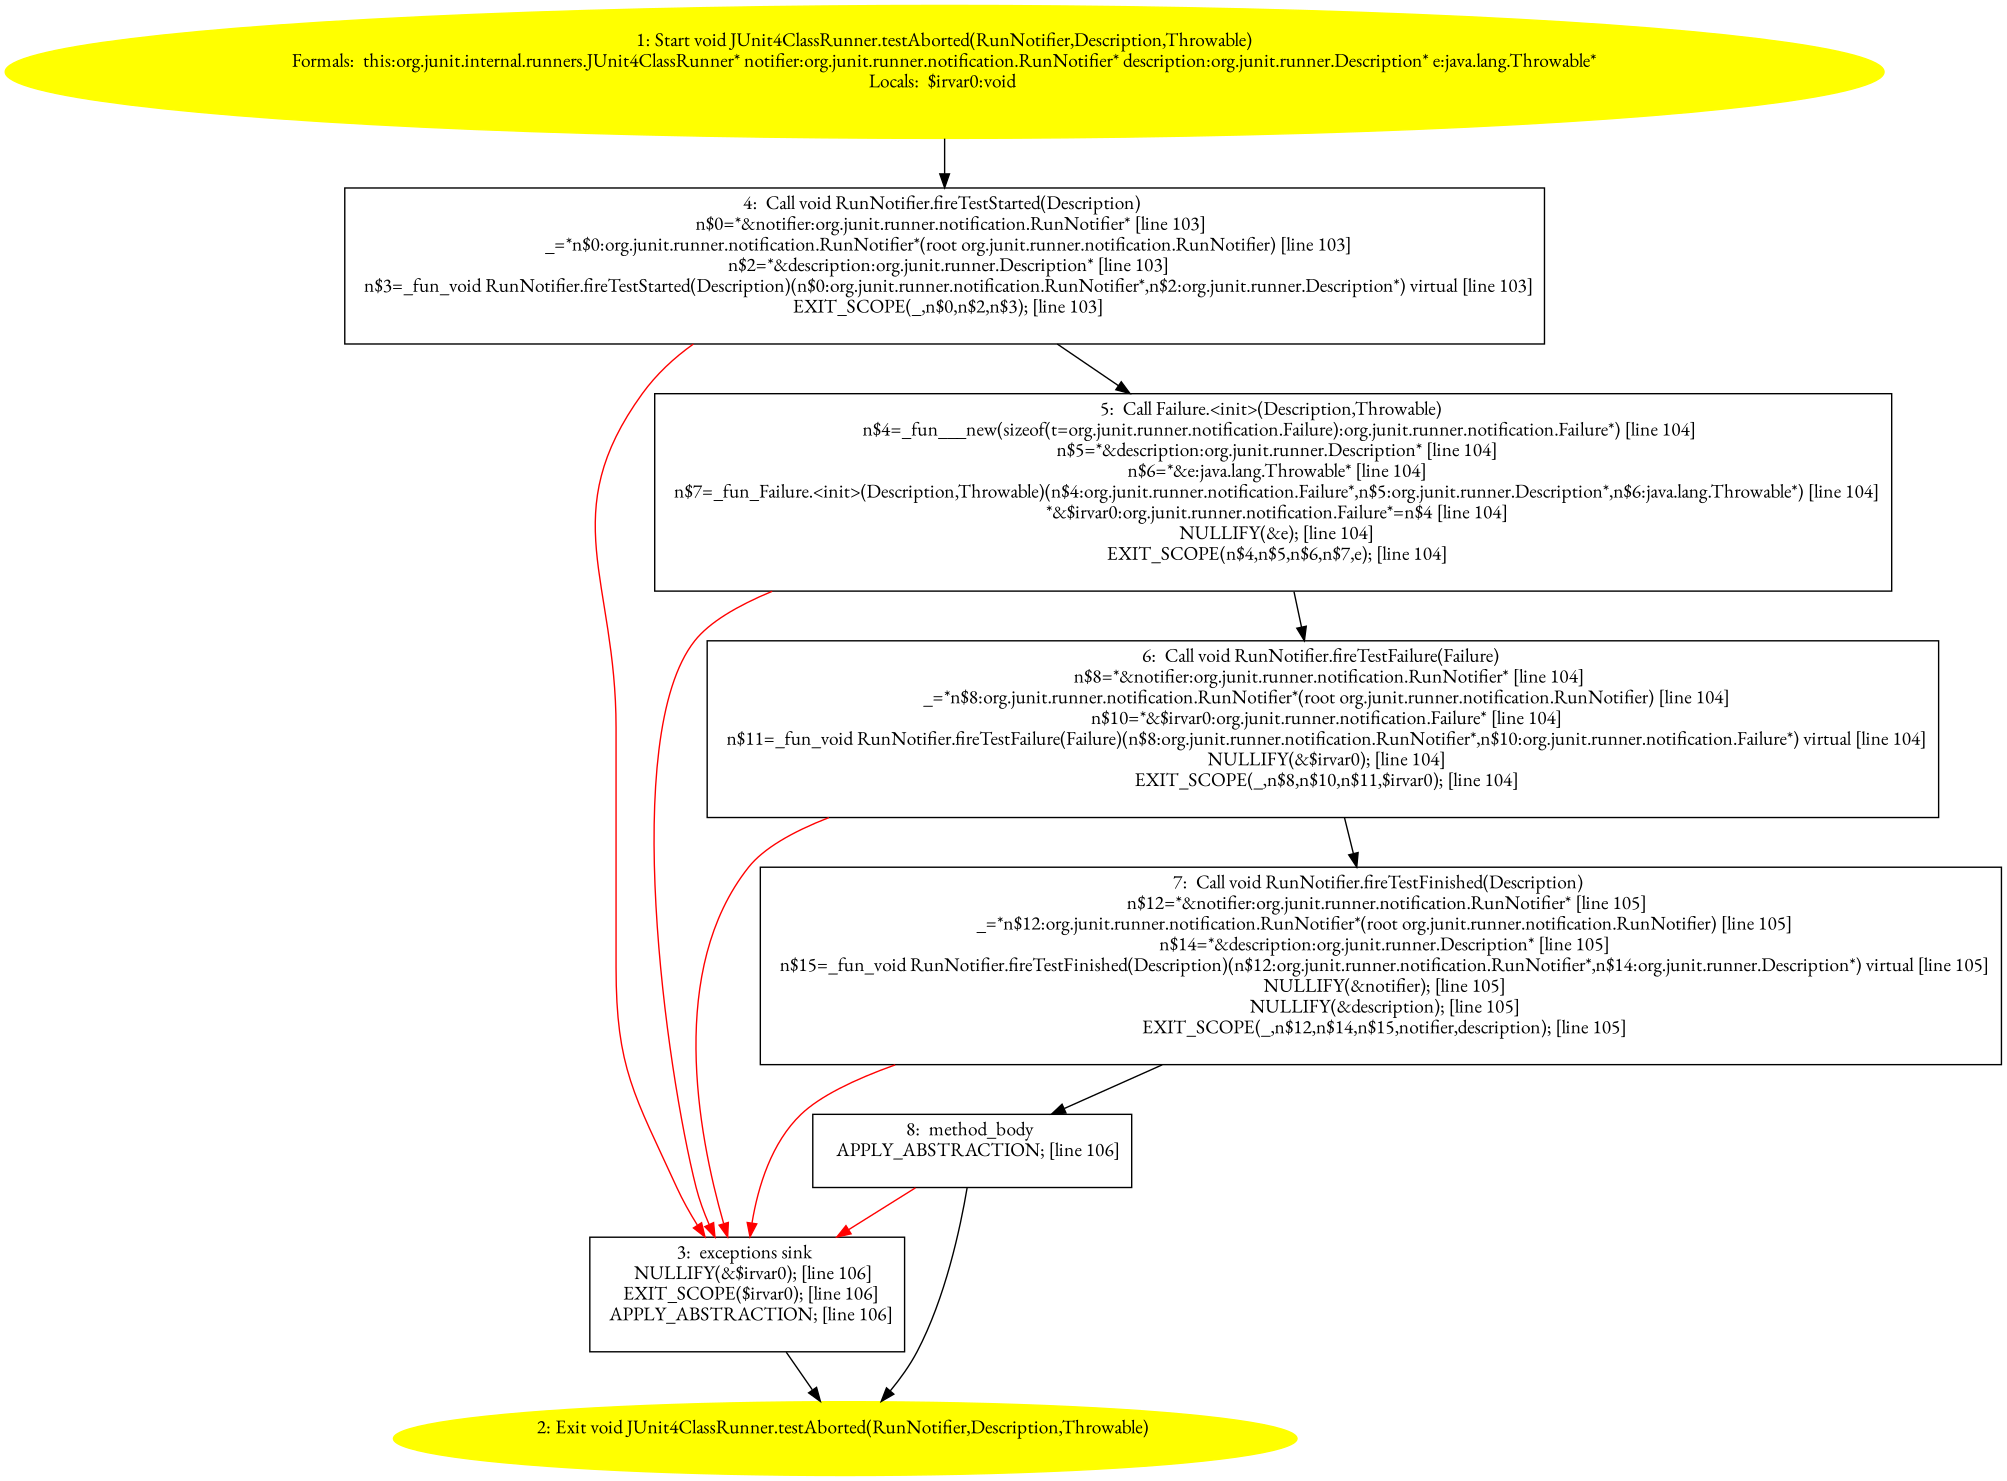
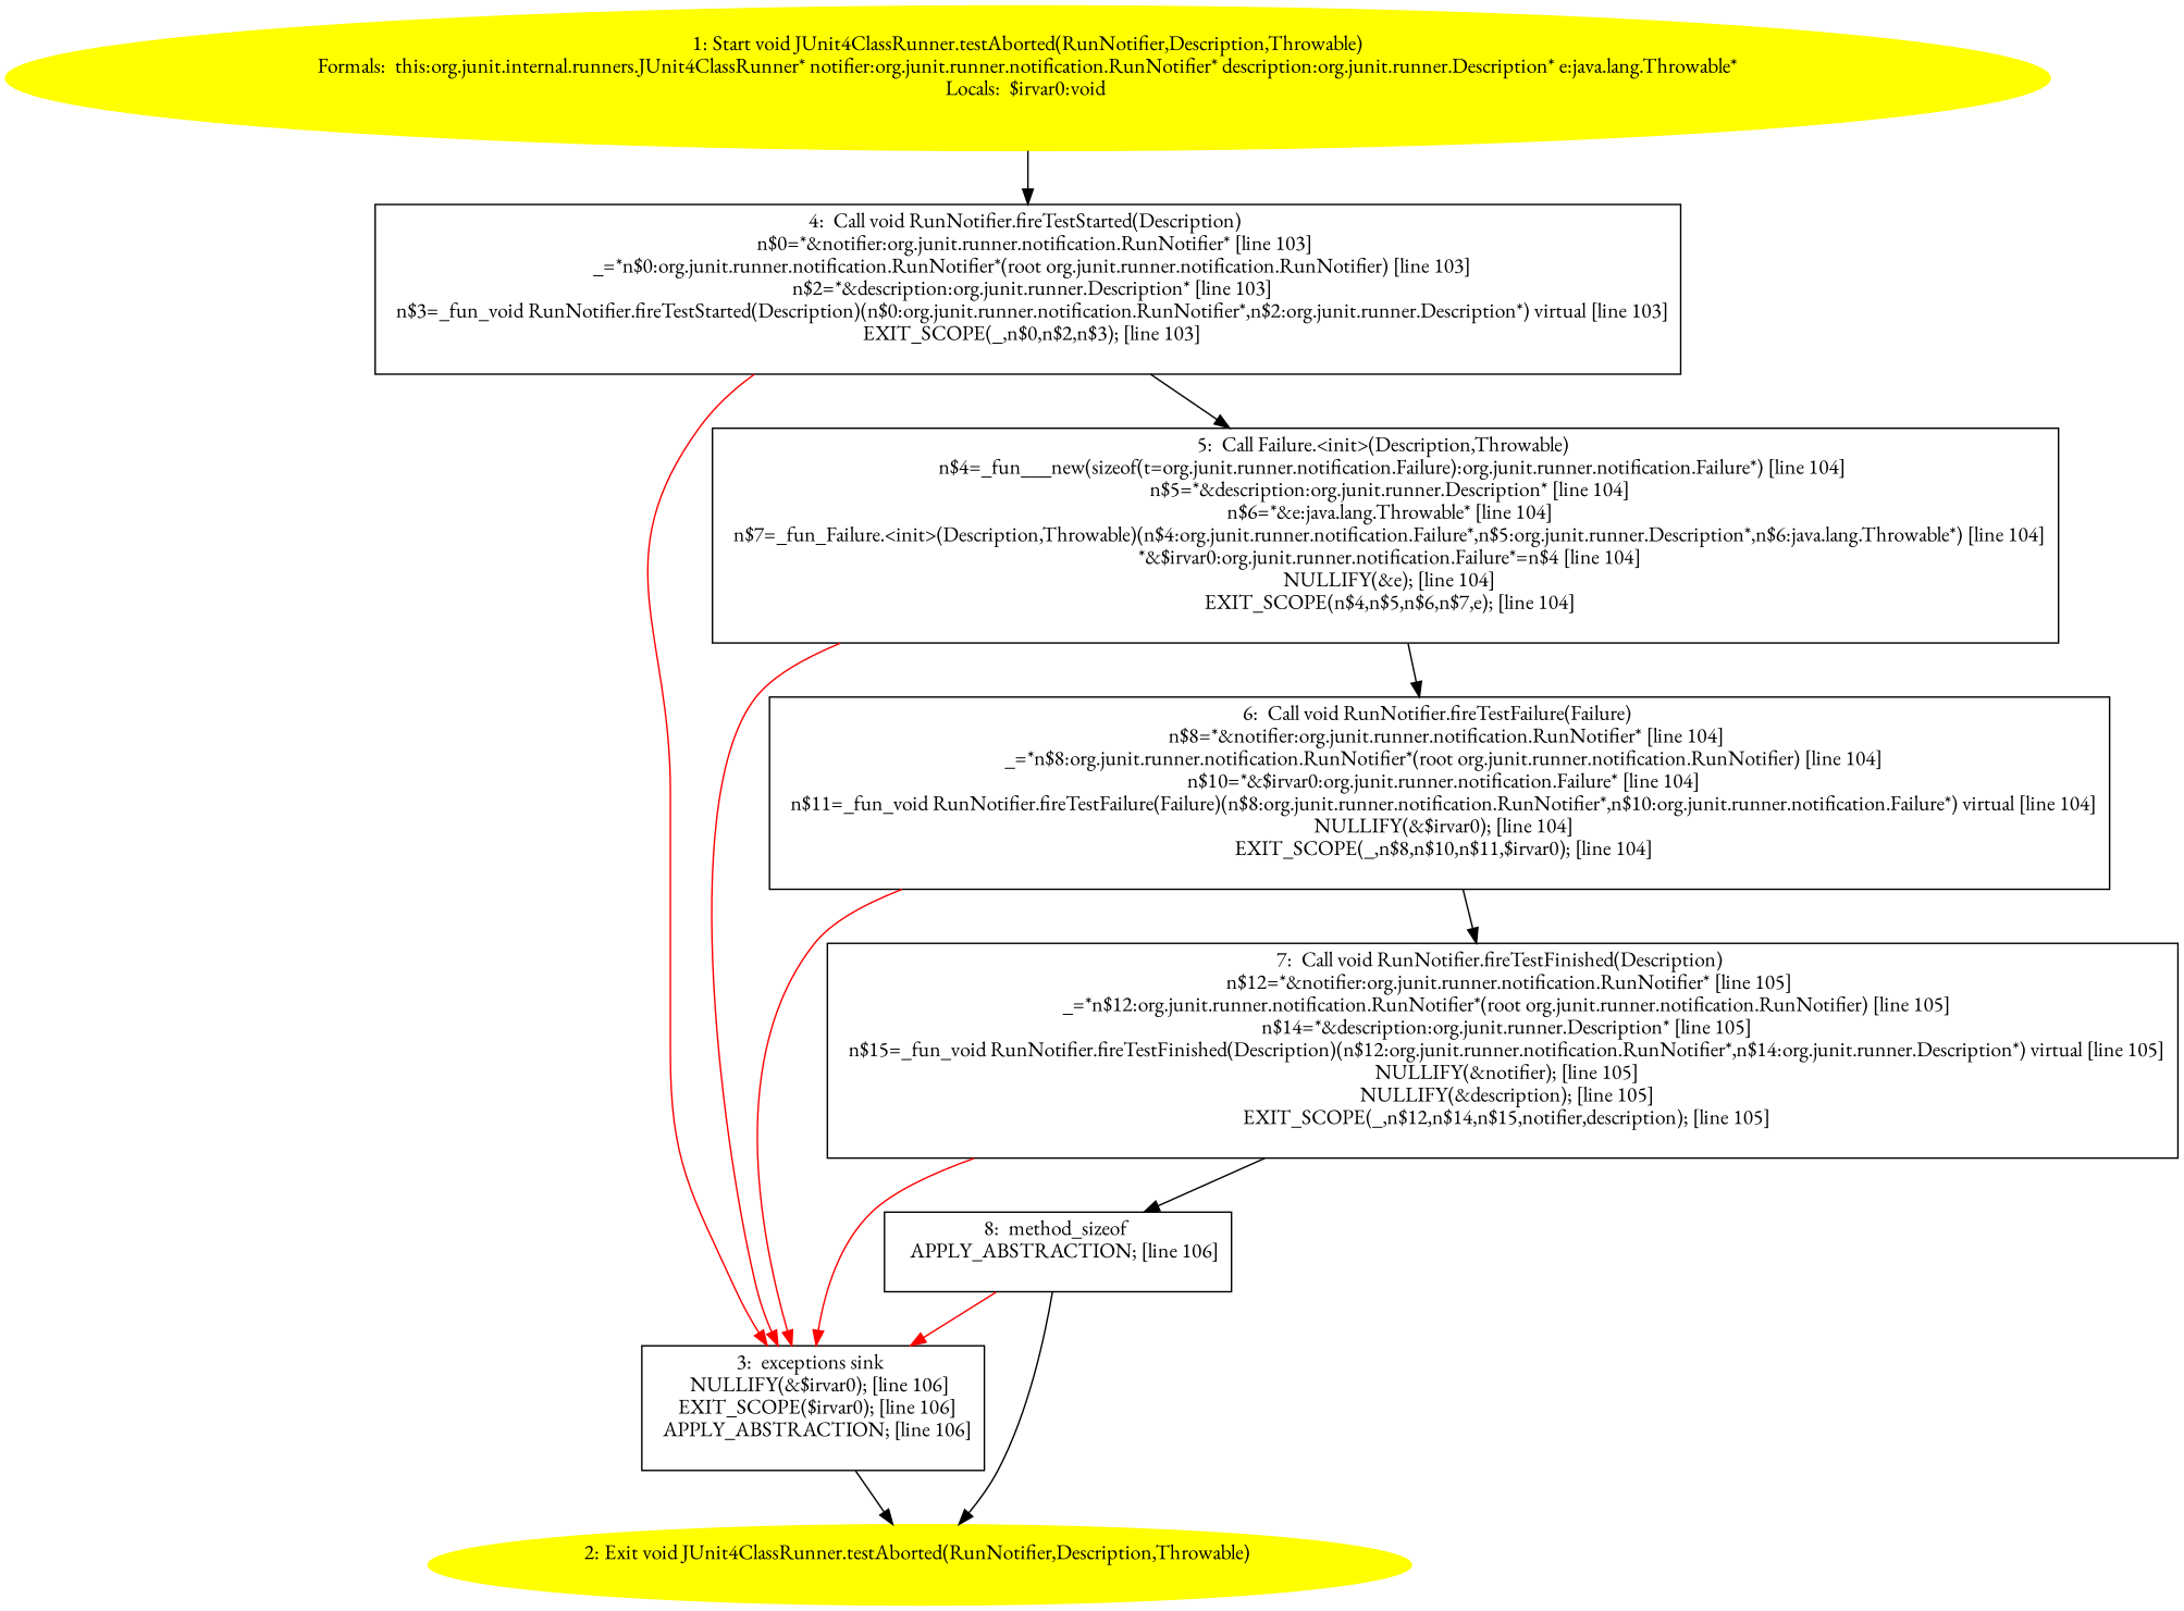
  digraph {
    fontname="EB Garamond"
    node [fontname="EB Garamond" shape=box]
    edge [fontname="EB Garamond"]
    n1 [color=yellow label="1: Start void JUnit4ClassRunner.testAborted(RunNotifier,Description,Throwable)\nFormals:  this:org.junit.internal.runners.JUnit4ClassRunner* notifier:org.junit.runner.notification.RunNotifier* description:org.junit.runner.Description* e:java.lang.Throwable*\nLocals:  $irvar0:void \n  " style=filled shape=""]
    n2 [label="4:  Call void RunNotifier.fireTestStarted(Description) \n   n$0=*&notifier:org.junit.runner.notification.RunNotifier* [line 103]\n  _=*n$0:org.junit.runner.notification.RunNotifier*(root org.junit.runner.notification.RunNotifier) [line 103]\n  n$2=*&description:org.junit.runner.Description* [line 103]\n  n$3=_fun_void RunNotifier.fireTestStarted(Description)(n$0:org.junit.runner.notification.RunNotifier*,n$2:org.junit.runner.Description*) virtual [line 103]\n  EXIT_SCOPE(_,n$0,n$2,n$3); [line 103]\n "]
    n3 [label="3:  exceptions sink \n   NULLIFY(&$irvar0); [line 106]\n  EXIT_SCOPE($irvar0); [line 106]\n  APPLY_ABSTRACTION; [line 106]\n "]
    n4 [label="5:  Call Failure.<init>(Description,Throwable) \n   n$4=_fun___new(sizeof(t=org.junit.runner.notification.Failure):org.junit.runner.notification.Failure*) [line 104]\n  n$5=*&description:org.junit.runner.Description* [line 104]\n  n$6=*&e:java.lang.Throwable* [line 104]\n  n$7=_fun_Failure.<init>(Description,Throwable)(n$4:org.junit.runner.notification.Failure*,n$5:org.junit.runner.Description*,n$6:java.lang.Throwable*) [line 104]\n  *&$irvar0:org.junit.runner.notification.Failure*=n$4 [line 104]\n  NULLIFY(&e); [line 104]\n  EXIT_SCOPE(n$4,n$5,n$6,n$7,e); [line 104]\n "]
    n5 [color=yellow label="2: Exit void JUnit4ClassRunner.testAborted(RunNotifier,Description,Throwable) \n  " style=filled shape=""]
    n6 [label="6:  Call void RunNotifier.fireTestFailure(Failure) \n   n$8=*&notifier:org.junit.runner.notification.RunNotifier* [line 104]\n  _=*n$8:org.junit.runner.notification.RunNotifier*(root org.junit.runner.notification.RunNotifier) [line 104]\n  n$10=*&$irvar0:org.junit.runner.notification.Failure* [line 104]\n  n$11=_fun_void RunNotifier.fireTestFailure(Failure)(n$8:org.junit.runner.notification.RunNotifier*,n$10:org.junit.runner.notification.Failure*) virtual [line 104]\n  NULLIFY(&$irvar0); [line 104]\n  EXIT_SCOPE(_,n$8,n$10,n$11,$irvar0); [line 104]\n "]
    n7 [label="7:  Call void RunNotifier.fireTestFinished(Description) \n   n$12=*&notifier:org.junit.runner.notification.RunNotifier* [line 105]\n  _=*n$12:org.junit.runner.notification.RunNotifier*(root org.junit.runner.notification.RunNotifier) [line 105]\n  n$14=*&description:org.junit.runner.Description* [line 105]\n  n$15=_fun_void RunNotifier.fireTestFinished(Description)(n$12:org.junit.runner.notification.RunNotifier*,n$14:org.junit.runner.Description*) virtual [line 105]\n  NULLIFY(&notifier); [line 105]\n  NULLIFY(&description); [line 105]\n  EXIT_SCOPE(_,n$12,n$14,n$15,notifier,description); [line 105]\n "]
-   n8 [label="8:  method_body \n   APPLY_ABSTRACTION; [line 106]\n "]
+   n8 [label="8:  method_sizeof \n   APPLY_ABSTRACTION; [line 106]\n "]
    n1 -> n2
    n2 -> n3 [color=red]
    n2 -> n4
    n3 -> n5
    n4 -> n3 [color=red]
    n4 -> n6
    n6 -> n3 [color=red]
    n6 -> n7
    n7 -> n3 [color=red]
    n7 -> n8
    n8 -> n3 [color=red]
    n8 -> n5
  }
